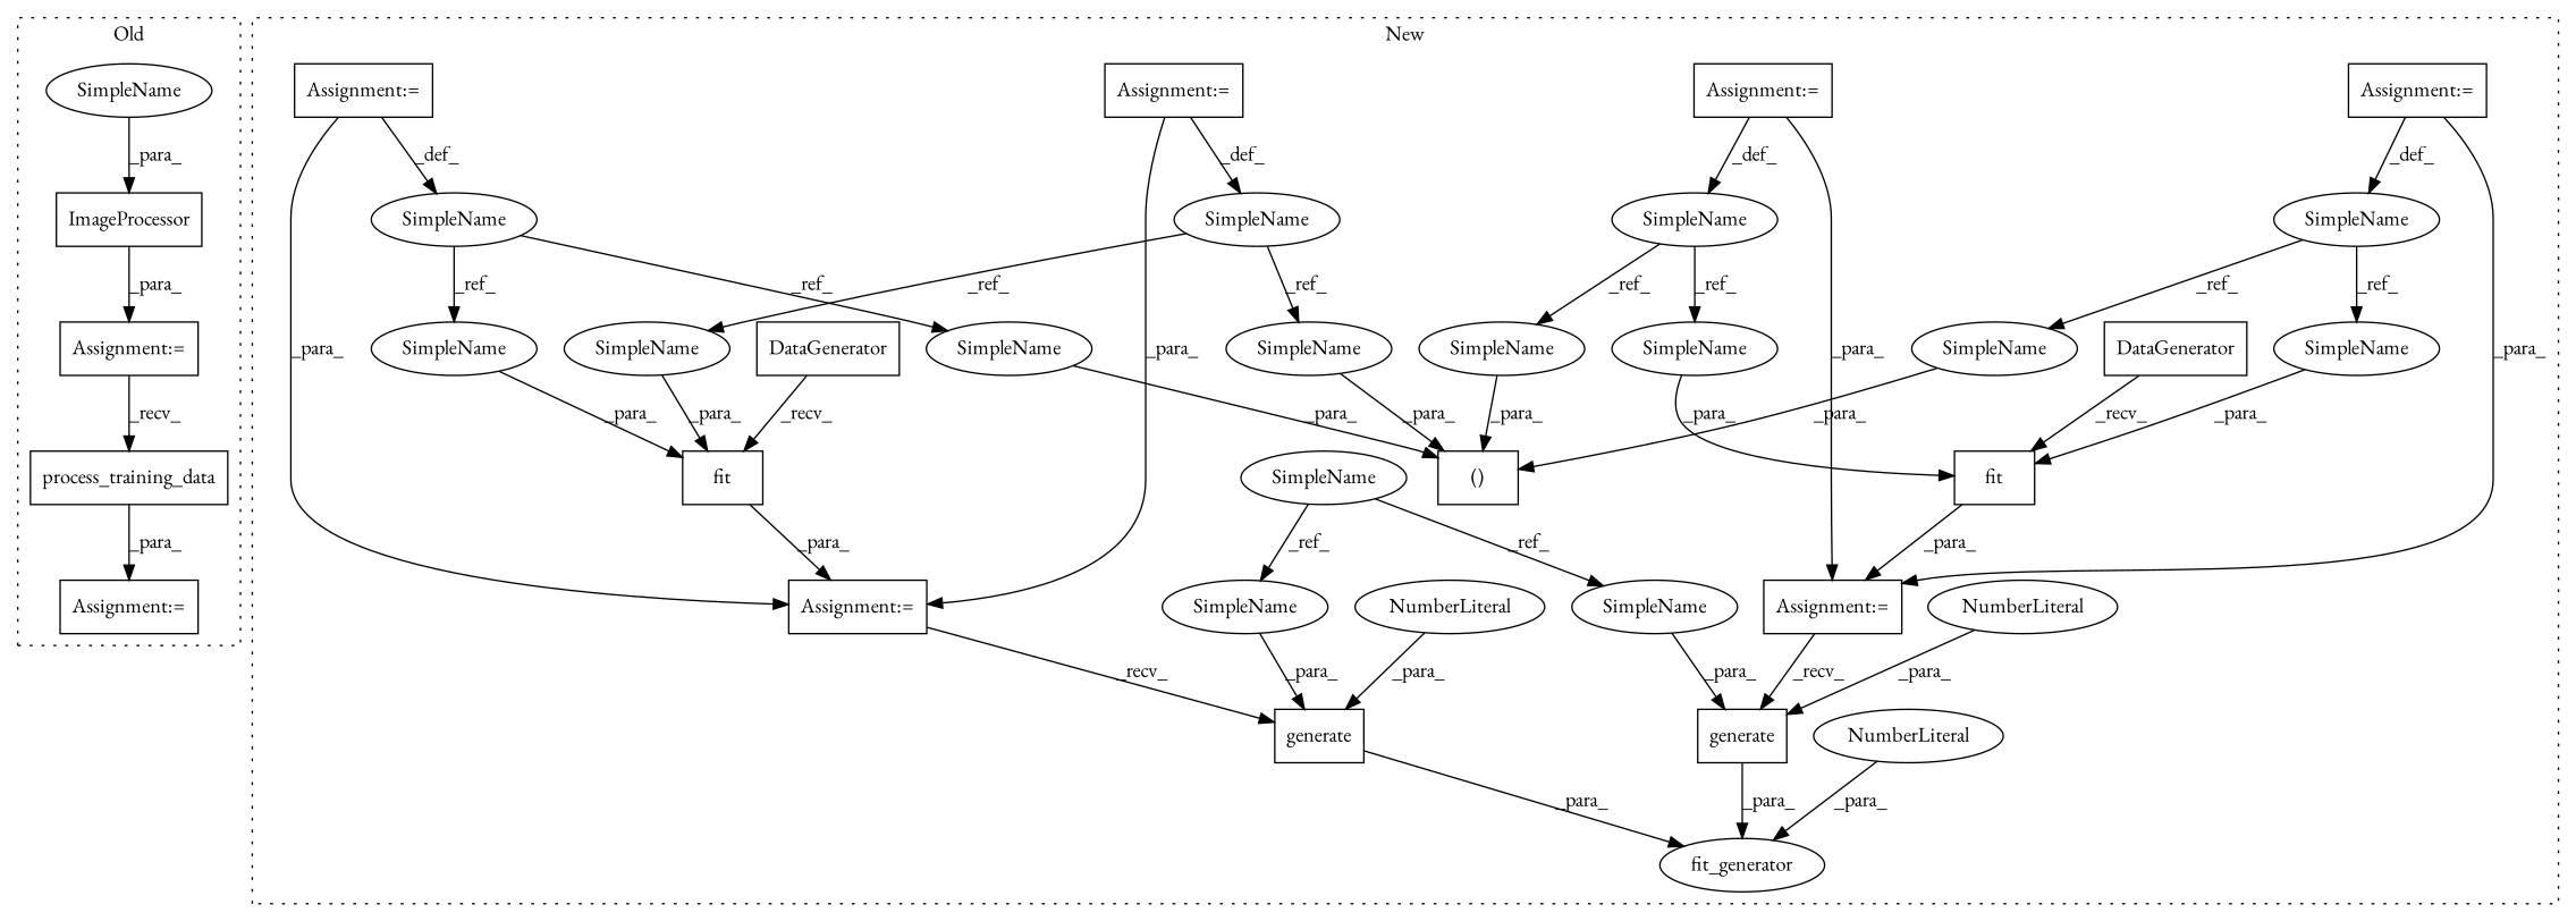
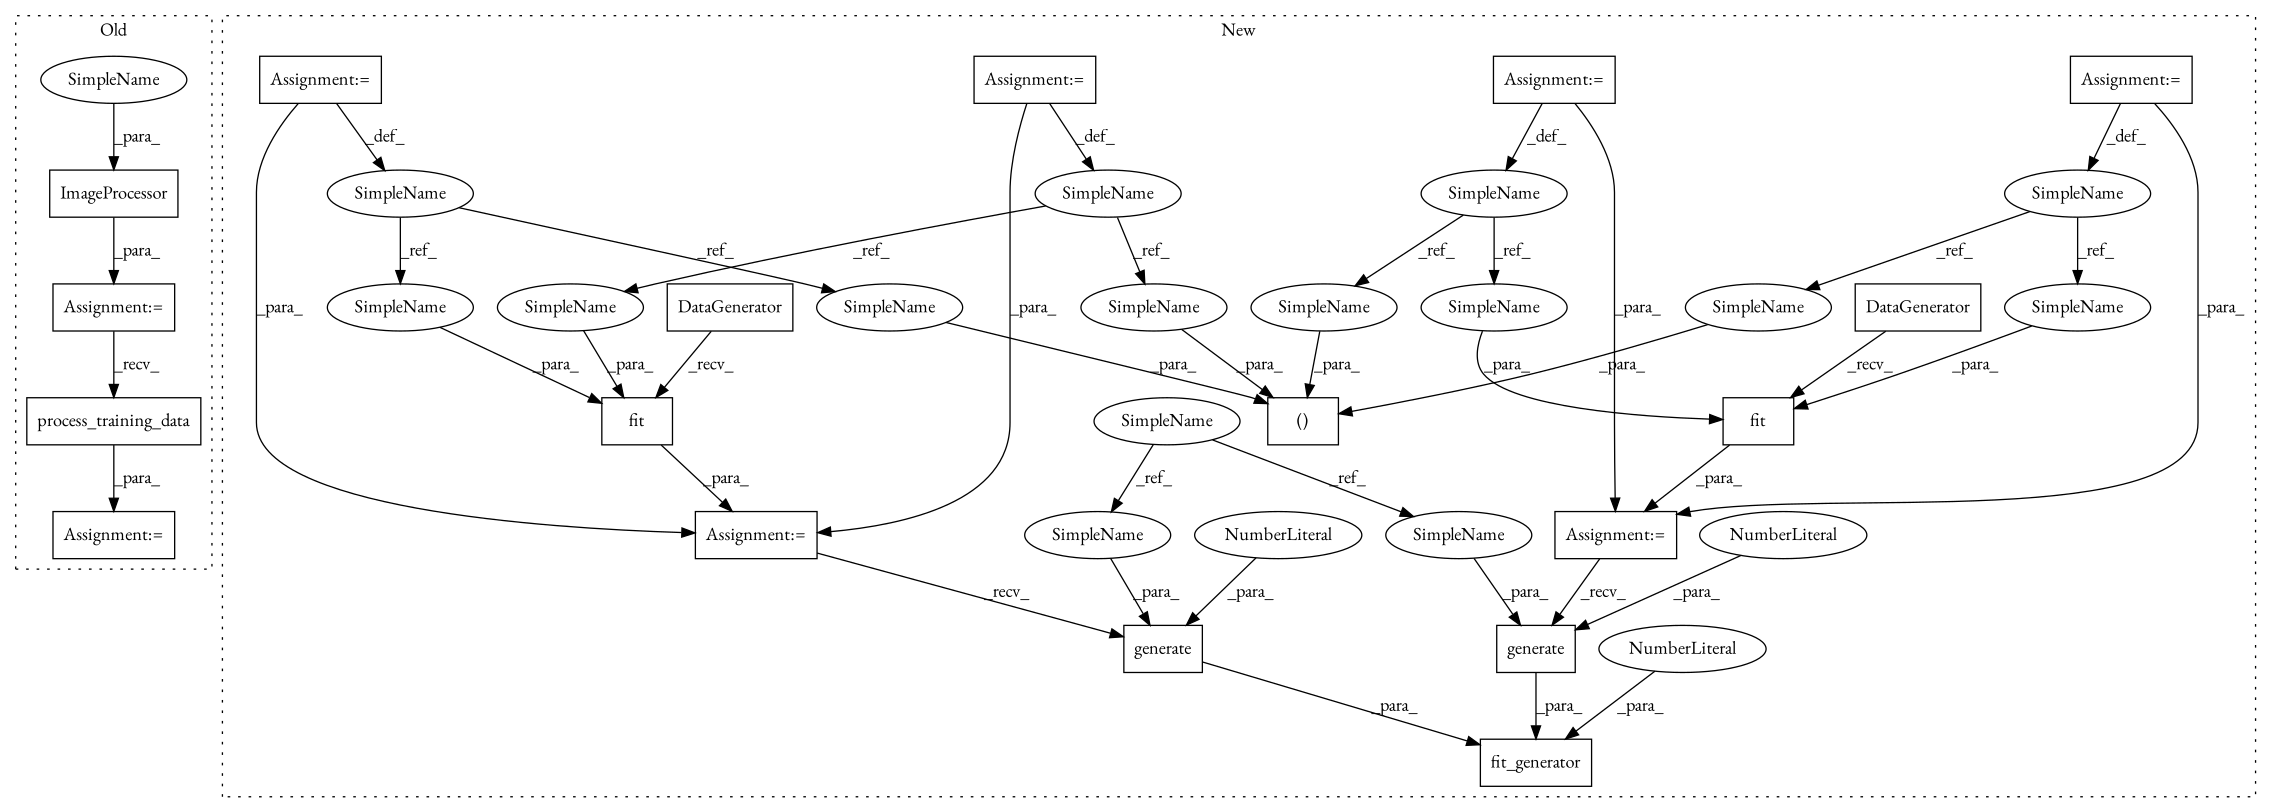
  digraph {
    fontname="EB Garamond"
    node [a=42 l=7 s=362 shape=ellipse fontname="EB Garamond"]
    edge [fontname="EB Garamond"]
    n1 [a=32 l=23 label=process_training_data s=1189 shape=box]
    n2 [a=32 l="15,1" label=ImageProcessor s="1116,1160" shape=box]
    n3 [a=7 l=1 label="Assignment:=" s=1115 shape=box]
    n4 [a=7 l=1 label="Assignment:=" s=1173 shape=box]
    n5 [l=17 label=SimpleName s=1138]
    n6 [a=32 l="9,1" label=generate s="1963,1992" shape=box]
    n7 [a=34 l=2 label=NumberLiteral s=1990]
-   n8 [a=32 l="14,1" label=fit_generator s="1939,2036"]
+   n8 [a=32 l="14,1" label=fit_generator s="1939,2036" shape=box]
    n9 [a=34 l=2 label=NumberLiteral s=2034]
    n10 [a=32 l="4,1" label=fit s="1619,1636" shape=box]
    n11 [l=17 label=SimpleName s=867]
    n12 [a=32 l="9,1" label=generate s="2003,2032" shape=box]
    n13 [a=34 l=2 label=NumberLiteral s=2030]
    n14 [a=32 l="4,1" label=fit s="1568,1587" shape=box]
    n15 [label=SimpleName]
    n16 [a=106 l=65 label="()" s=1411 shape=box]
    n17 [l=6 label=SimpleName s=565]
    n18 [label=SimpleName s=677]
    n19 [l=6 label=SimpleName s=330]
    n20 [a=32 l=15 label=DataGenerator s=1552 shape=box]
    n21 [a=7 l=6 label="Assignment:=" s=330 shape=box]
    n22 [a=32 l=15 label=DataGenerator s=1603 shape=box]
    n23 [a=7 l=6 label="Assignment:=" s=565 shape=box]
    n24 [a=7 l=1 label="Assignment:=" s=1602 shape=box]
    n25 [a=7 l=1 label="Assignment:=" s=1551 shape=box]
    n26 [a=7 label="Assignment:=" s=677 shape=box]
    n27 [a=7 label="Assignment:=" shape=box]
    n28 [label=SimpleName s=1572]
    n29 [label=SimpleName s=1411]
    n30 [l=17 label=SimpleName s=1972]
    n31 [l=17 label=SimpleName s=2012]
    n32 [l=6 label=SimpleName s=1431]
    n33 [l=6 label=SimpleName s=1623]
    n34 [label=SimpleName s=1450]
    n35 [label=SimpleName s=1580]
    n36 [l=6 label=SimpleName s=1630]
    n37 [l=6 label=SimpleName s=1470]
    subgraph cluster_1 {
      label=Old
      style=dotted
      n1
      n2
      n3
      n4
      n5
    }
    subgraph cluster_2 {
      label=New
      style=dotted
      n6
      n7
      n8
      n9
      n10
      n11
      n12
      n13
      n14
      n15
      n16
      n17
      n18
      n19
      n20
      n21
      n22
      n23
      n24
      n25
      n26
      n27
      n28
      n29
      n30
      n31
      n32
      n33
      n34
      n35
      n36
      n37
    }
    n1 -> n4 [label=_para_]
    n2 -> n3 [label=_para_]
    n3 -> n1 [label=_recv_]
    n5 -> n2 [label=_para_]
    n6 -> n8 [label=_para_]
    n7 -> n6 [label=_para_]
    n9 -> n8 [label=_para_]
    n10 -> n24 [label=_para_]
    n11 -> n30 [label=_ref_]
    n11 -> n31 [label=_ref_]
    n12 -> n8 [label=_para_]
    n13 -> n12 [label=_para_]
    n14 -> n25 [label=_para_]
    n15 -> n34 [label=_ref_]
    n15 -> n35 [label=_ref_]
    n17 -> n36 [label=_ref_]
    n17 -> n37 [label=_ref_]
    n18 -> n28 [label=_ref_]
    n18 -> n29 [label=_ref_]
    n19 -> n32 [label=_ref_]
    n19 -> n33 [label=_ref_]
    n20 -> n14 [label=_recv_]
    n21 -> n19 [label=_def_]
    n21 -> n24 [label=_para_]
    n22 -> n10 [label=_recv_]
    n23 -> n17 [label=_def_]
    n23 -> n24 [label=_para_]
    n24 -> n12 [label=_recv_]
    n25 -> n6 [label=_recv_]
    n26 -> n18 [label=_def_]
    n26 -> n25 [label=_para_]
    n27 -> n15 [label=_def_]
    n27 -> n25 [label=_para_]
    n28 -> n14 [label=_para_]
    n29 -> n16 [label=_para_]
    n30 -> n6 [label=_para_]
    n31 -> n12 [label=_para_]
    n32 -> n16 [label=_para_]
    n33 -> n10 [label=_para_]
    n34 -> n16 [label=_para_]
    n35 -> n14 [label=_para_]
    n36 -> n10 [label=_para_]
    n37 -> n16 [label=_para_]
  }
